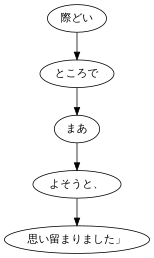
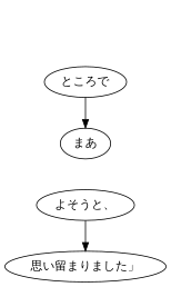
  digraph {
    n1 [label="まあ"]
    n2 [label="よそうと、"]
    n3 [label="思い留まりました」"]
-   n4 [label="際どい"]
    n5 [label="ところで"]
-   n1 -> n2
    n2 -> n3
-   n4 -> n5
    n5 -> n1
  }
